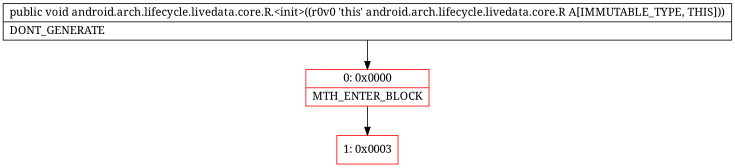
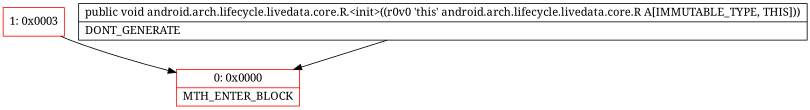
  digraph {
    fontname="Noto Serif"
    node [color=red shape=record fontname="Noto Serif"]
    edge [fontname="Noto Serif"]
    n1 [label="{0\:\ 0x0000|MTH_ENTER_BLOCK\l}"]
    n2 [label="{1\:\ 0x0003}"]
    n3 [label="{public void android.arch.lifecycle.livedata.core.R.\<init\>((r0v0 'this' android.arch.lifecycle.livedata.core.R A[IMMUTABLE_TYPE, THIS]))  | DONT_GENERATE\l}" color=""]
    subgraph cluster_1 {
      label="R(0)"
    }
-   n1 -> n2
+   n2 -> n1
    n3 -> n1
  }
